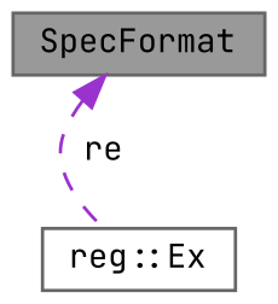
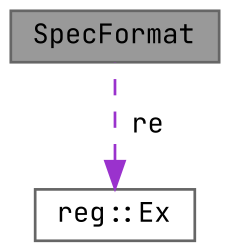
  digraph {
    fontname="JetBrains Mono"
    node [color=gray40 fontname="JetBrains Mono" fontsize=10 shape=box style=filled]
    n1 [fillcolor=grey60 fontcolor=black height=0.2 label=SpecFormat width=0.4]
    n2 [fillcolor=white height=0.2 label="reg::Ex" width=0.4]
-   n1 -> n2 [color=darkorchid3 dir=back fontname="JetBrains Mono" fontsize=10 label=" re" labelfontname=Helvetica labelfontsize=10 style=dashed]
+   n2 -> n1 [color=darkorchid3 dir=back fontname="JetBrains Mono" fontsize=10 label=" re" labelfontname=Helvetica labelfontsize=10 style=dashed]
  }
